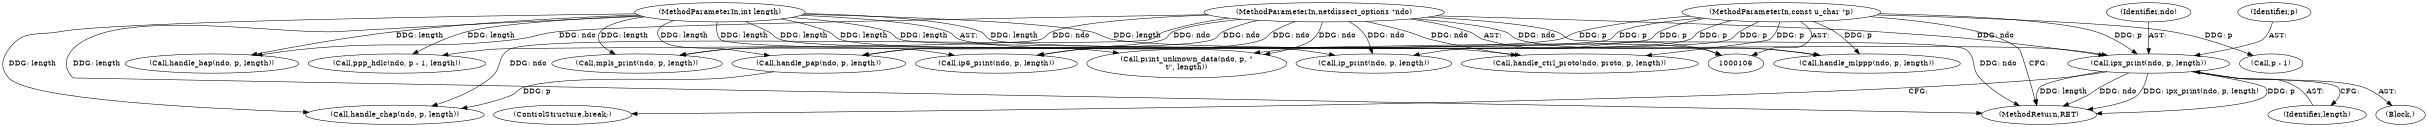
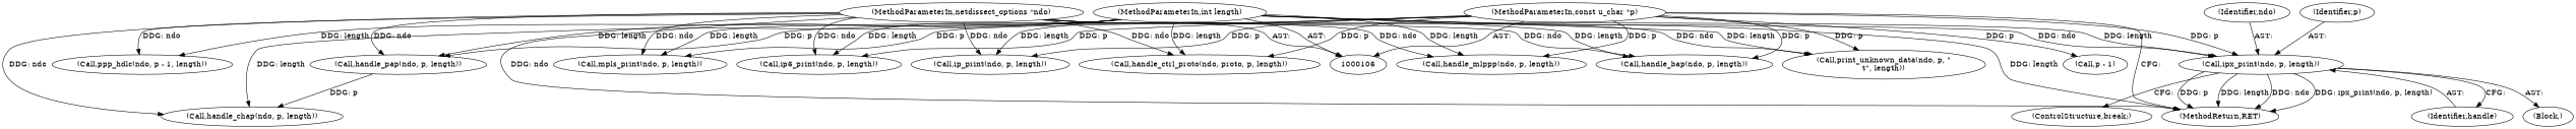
  digraph {
    n1 [label="(Call,ipx_print(ndo, p, length))"]
    n2 [label="(MethodReturn,RET)"]
    n3 [label="(Block,)"]
-   n4 [label="(Identifier,length)"]
+   n4 [label="(Identifier,handle)"]
    n5 [label="(ControlStructure,break;)"]
    n6 [label="(MethodParameterIn,netdissect_options *ndo)"]
    n7 [label="(Call,handle_mlppp(ndo, p, length))"]
    n8 [label="(Call,handle_bap(ndo, p, length))"]
    n9 [label="(Call,print_unknown_data(ndo, p, \"\n\t\", length))"]
    n10 [label="(Call,handle_pap(ndo, p, length))"]
    n11 [label="(Call,ppp_hdlc(ndo, p - 1, length))"]
    n12 [label="(Call,mpls_print(ndo, p, length))"]
    n13 [label="(Call,ip6_print(ndo, p, length))"]
    n14 [label="(Call,handle_chap(ndo, p, length))"]
    n15 [label="(Call,ip_print(ndo, p, length))"]
    n16 [label="(Call,handle_ctrl_proto(ndo, proto, p, length))"]
    1000106
    n18 [label="(MethodParameterIn,const u_char *p)"]
    n19 [label="(Call,p - 1)"]
    n20 [label="(MethodParameterIn,int length)"]
    n21 [label="(Identifier,ndo)"]
    n22 [label="(Identifier,p)"]
    n1 -> n2 [label="DDG: p"]
    n1 -> n2 [label="DDG: length"]
    n1 -> n2 [label="DDG: ndo"]
    n1 -> n2 [label="DDG: ipx_print(ndo, p, length)"]
    n1 -> n3 [label="AST: "]
    n1 -> n4 [label="CFG: "]
    n1 -> n5 [label="CFG: "]
    n4 -> n1 [label="AST: "]
    n6 -> n1 [label="DDG: ndo"]
    n6 -> n2 [label="DDG: ndo"]
    n6 -> n7 [label="DDG: ndo"]
    n6 -> n8 [label="DDG: ndo"]
    n6 -> n9 [label="DDG: ndo"]
    n6 -> n10 [label="DDG: ndo"]
    n6 -> n11 [label="DDG: ndo"]
    n6 -> n12 [label="DDG: ndo"]
    n6 -> n13 [label="DDG: ndo"]
    n6 -> n14 [label="DDG: ndo"]
    n6 -> n15 [label="DDG: ndo"]
    n6 -> n16 [label="DDG: ndo"]
    n6 -> 1000106 [label="AST: "]
    n10 -> n14 [label="DDG: p"]
    n18 -> n1 [label="DDG: p"]
    n18 -> n2 [label="CFG: "]
    n18 -> n7 [label="DDG: p"]
+   n18 -> n8 [label="DDG: p"]
    n18 -> n9 [label="DDG: p"]
    n18 -> n10 [label="DDG: p"]
    n18 -> n12 [label="DDG: p"]
    n18 -> n13 [label="DDG: p"]
    n18 -> n15 [label="DDG: p"]
    n18 -> n16 [label="DDG: p"]
    n18 -> 1000106 [label="AST: "]
    n18 -> n19 [label="DDG: p"]
    n20 -> n1 [label="DDG: length"]
    n20 -> n2 [label="DDG: length"]
    n20 -> n7 [label="DDG: length"]
    n20 -> n8 [label="DDG: length"]
    n20 -> n9 [label="DDG: length"]
    n20 -> n10 [label="DDG: length"]
    n20 -> n11 [label="DDG: length"]
    n20 -> n12 [label="DDG: length"]
    n20 -> n13 [label="DDG: length"]
    n20 -> n14 [label="DDG: length"]
    n20 -> n15 [label="DDG: length"]
    n20 -> n16 [label="DDG: length"]
    n20 -> 1000106 [label="AST: "]
    n21 -> n1 [label="AST: "]
    n22 -> n1 [label="AST: "]
  }
